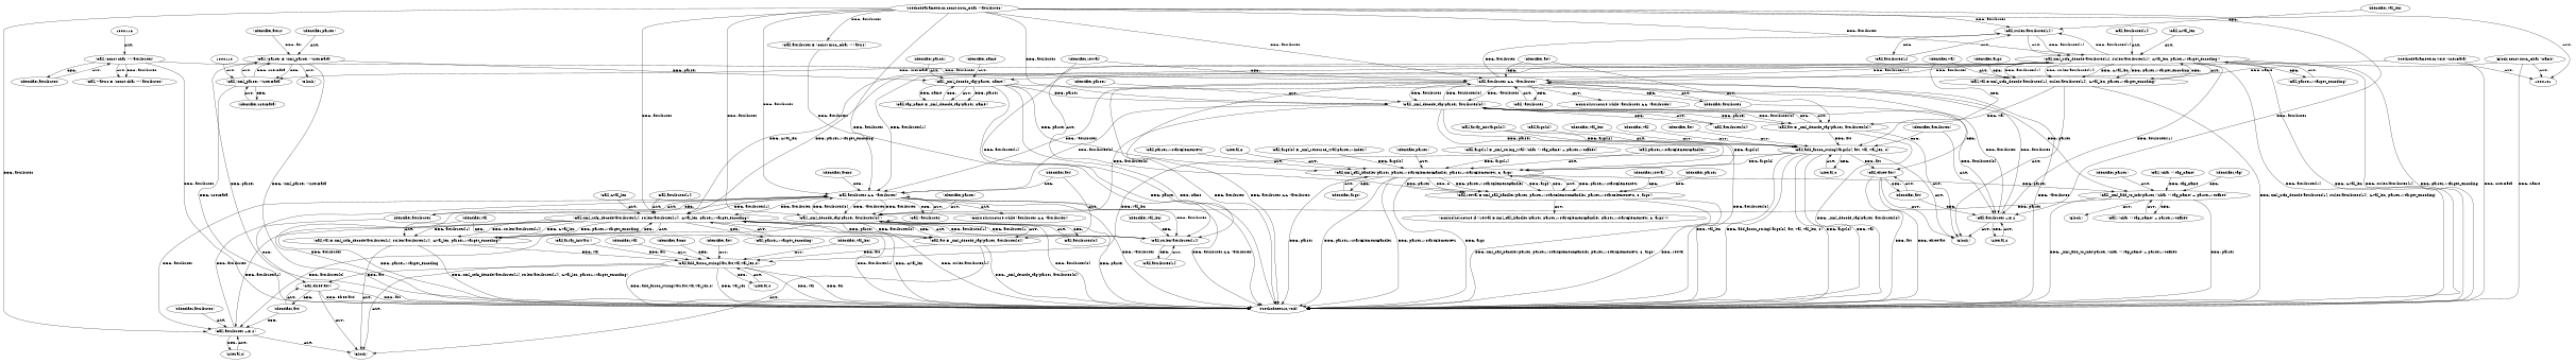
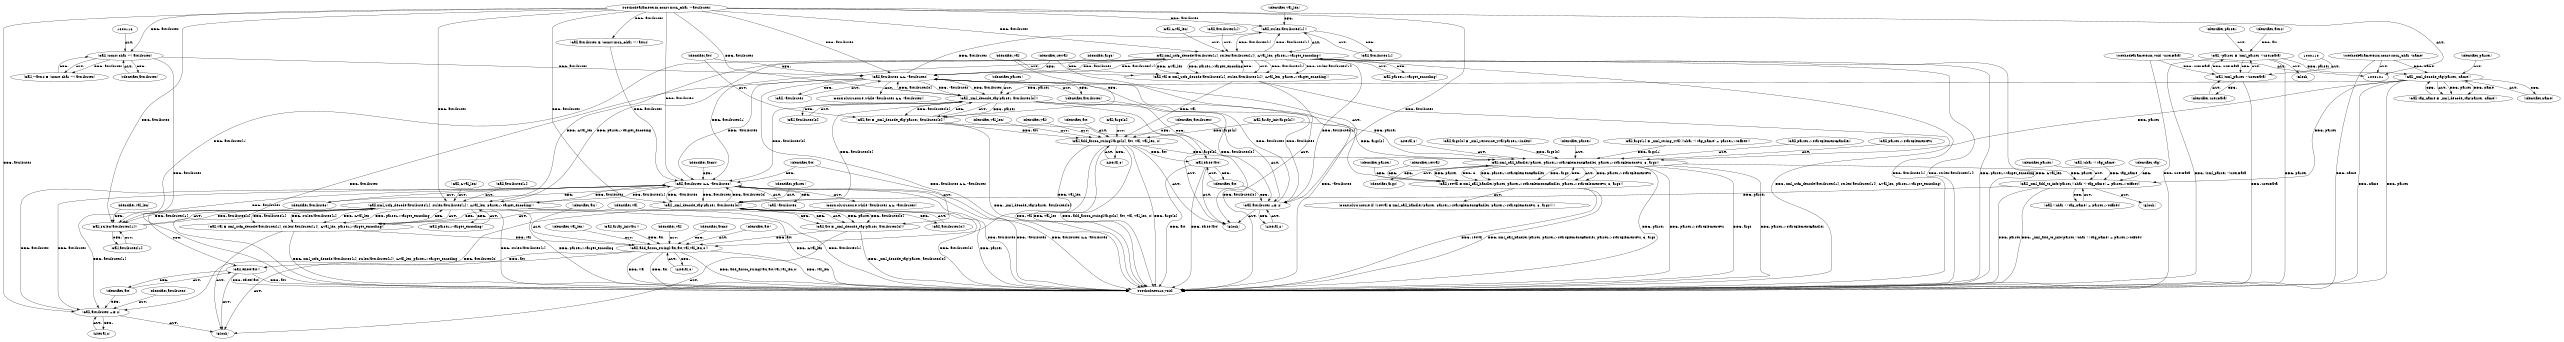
  digraph {
    n1 [label="(Call,strlen(attributes[1]))"]
    n2 [label="(Call,xml_utf8_decode(attributes[1], strlen(attributes[1]), &val_len, parser->target_encoding))"]
    n3 [label="(Call,attributes[1])"]
    n4 [label="(Call,attributes && *attributes)"]
    n5 [label="(Call,attributes += 2)"]
    n6 [label="(Call,attributes && *attributes)"]
    n7 [label="(Call,xml_utf8_decode(attributes[1], strlen(attributes[1]), &val_len, parser->target_encoding))"]
    n8 [label="(Call,strlen(attributes[1]))"]
    n9 [label="(Call,val = xml_utf8_decode(attributes[1], strlen(attributes[1]), &val_len, parser->target_encoding))"]
    n10 [label="(MethodReturn,void)"]
    n11 [label="(Call,parser->target_encoding)"]
    n12 [label="(Call,_xml_decode_tag(parser, attributes[0]))"]
    n13 [label="(Call,*attributes)"]
    n14 [label="(ControlStructure,while (attributes && *attributes))"]
    n15 [label="(Identifier,attributes)"]
    n16 [label="(Literal,2)"]
    n17 [label="(Block,)"]
    n18 [label="(Call,_xml_decode_tag(parser, attributes[0]))"]
    n19 [label="(Call,attributes += 2)"]
    n20 [label="(Identifier,attributes)"]
    n21 [label="(Call,*attributes)"]
    n22 [label="(ControlStructure,while (attributes && *attributes))"]
    n23 [label="(Call,val = xml_utf8_decode(attributes[1], strlen(attributes[1]), &val_len, parser->target_encoding))"]
    n24 [label="(Call,parser->target_encoding)"]
    n25 [label="(Call,attributes[1])"]
    n26 [label="(Call,add_assoc_stringl(args[2], att, val, val_len, 0))"]
    n27 [label="(Call,att = _xml_decode_tag(parser, attributes[0]))"]
    n28 [label="(Call,xml_call_handler(parser, parser->startElementHandler, parser->startElementPtr, 3, args))"]
    n29 [label="(Call,attributes[0])"]
    n30 [label="(Call,efree(att))"]
    n31 [label="(Call,(const char **) attributes)"]
    n32 [label="(Identifier,attributes)"]
    n33 [label="(Call,**attrs = (const char **) attributes)"]
    n34 [label="(MethodParameterIn,const XML_Char **attributes)"]
    n35 [label="(Call,attributes = (const XML_Char **) attrs)"]
    1000101
    n37 [label="(Call,att = _xml_decode_tag(parser, attributes[0]))"]
    n38 [label="(Call,attributes[0])"]
    n39 [label="(Block,)"]
    n40 [label="(Literal,2)"]
    n41 [label="(Call,_xml_add_to_info(parser,((char *) tag_name) + parser->toffset))"]
    n42 [label="(Call,retval = xml_call_handler(parser, parser->startElementHandler, parser->startElementPtr, 3, args))"]
    n43 [label="(Identifier,args)"]
    n44 [label="(Call,_xml_decode_tag(parser, name))"]
    n45 [label="(Call,tag_name = _xml_decode_tag(parser, name))"]
    n46 [label="(Identifier,name)"]
    n47 [label="(Call,((char *) tag_name) + parser->toffset)"]
    n48 [label="(Block,)"]
    n49 [label="(Call,*parser = (xml_parser *)userData)"]
    n50 [label="(Call,(xml_parser *)userData)"]
    n51 [label="(Block,)"]
    n52 [label="(Identifier,userData)"]
    n53 [label="(MethodParameterIn,void *userData)"]
-   n54 [label="(Block,const XML_Char *name)"]
+   n54 [label="(MethodParameterIn,const XML_Char *name)"]
    n55 [label="(Call,add_assoc_stringl(atr,att,val,val_len,0))"]
    n56 [label="(Literal,0)"]
    n57 [label="(Identifier,att)"]
    n58 [label="(Call,efree(att))"]
    n59 [label="(Literal,0)"]
    n60 [label="(ControlStructure,if ((retval = xml_call_handler(parser, parser->startElementHandler, parser->startElementPtr, 3, args))))"]
    n61 [label="(Identifier,att)"]
    n62 [label="(Identifier,parser)"]
    n63 [label="(Identifier,args)"]
    n64 [label="(Identifier,attrs)"]
    n65 [label="(Identifier,parser)"]
    n66 [label="(Identifier,att)"]
    n67 [label="(Identifier,att)"]
    n68 [label="(Identifier,att)"]
    n69 [label="(Call,parser->startElementPtr)"]
    n70 [label="(Identifier,parser)"]
    n71 [label="(Identifier,val_len)"]
    n72 [label="(Identifier,retval)"]
    n73 [label="(Identifier,attributes)"]
    n74 [label="(Identifier,retval)"]
    n75 [label="(Call,(char *) tag_name)"]
    n76 [label="(Identifier,parser)"]
    n77 [label="(Call,attributes[1])"]
    n78 [label="(Call,array_init(args[2]))"]
    n79 [label="(Identifier,att)"]
    n80 [label="(Call,&val_len)"]
    n81 [label="(Literal,3)"]
    n82 [label="(Identifier,parser)"]
    n83 [label="(Call,args[0] = _xml_resource_zval(parser->index))"]
    n84 [label="(Identifier,val_len)"]
    n85 [label="(Identifier,val)"]
    n86 [label="(Identifier,tag)"]
+   n87 [label="(Identifier,atr)"]
    n88 [label="(Call,args[2])"]
    n89 [label="(Call,&val_len)"]
    n90 [label="(Identifier,val)"]
    n91 [label="(Identifier,atcnt)"]
    n92 [label="(Call,attributes[1])"]
    n93 [label="(Identifier,parser)"]
    n94 [label="(Identifier,val_len)"]
    n95 [label="(Identifier,val)"]
    n96 [label="(Identifier,val_len)"]
    n97 [label="(Identifier,attributes)"]
    n98 [label="(Call,array_init(atr))"]
    n99 [label="(Call,args[1] = _xml_string_zval(((char *) tag_name) + parser->toffset))"]
    n100 [label="(Identifier,val)"]
    n101 [label="(Identifier,atcnt)"]
    n102 [label="(Call,parser->startElementHandler)"]
    n103 [label="(Identifier,parser)"]
    1000116
    1000110
    n1 -> n2 [label="AST: "]
    n1 -> n2 [label="DDG: attributes[1]"]
    n1 -> n3 [label="CFG: "]
    n2 -> n1 [label="DDG: attributes[1]"]
    n2 -> n4 [label="DDG: attributes[1]"]
    n2 -> n5 [label="DDG: attributes[1]"]
    n2 -> n6 [label="DDG: attributes[1]"]
    n2 -> n7 [label="DDG: &val_len"]
    n2 -> n7 [label="DDG: parser->target_encoding"]
    n2 -> n8 [label="DDG: attributes[1]"]
    n2 -> n9 [label="AST: "]
    n2 -> n9 [label="DDG: attributes[1]"]
    n2 -> n9 [label="DDG: strlen(attributes[1])"]
    n2 -> n9 [label="DDG: &val_len"]
    n2 -> n9 [label="DDG: parser->target_encoding"]
    n2 -> n10 [label="DDG: strlen(attributes[1])"]
    n2 -> n10 [label="DDG: parser->target_encoding"]
    n2 -> n10 [label="DDG: attributes[1]"]
    n2 -> n10 [label="DDG: &val_len"]
    n2 -> n11 [label="CFG: "]
    n3 -> n1 [label="AST: "]
    n4 -> n1 [label="DDG: attributes"]
    n4 -> n2 [label="DDG: attributes"]
    n4 -> n5 [label="DDG: attributes"]
    n4 -> n6 [label="DDG: *attributes"]
    n4 -> n10 [label="DDG: *attributes"]
    n4 -> n10 [label="DDG: attributes"]
    n4 -> n10 [label="DDG: attributes && *attributes"]
    n4 -> n12 [label="DDG: *attributes"]
    n4 -> n12 [label="DDG: attributes"]
    n4 -> n13 [label="CFG: "]
    n4 -> n14 [label="AST: "]
    n4 -> n15 [label="CFG: "]
    n5 -> n4 [label="DDG: attributes"]
    n5 -> n16 [label="CFG: "]
    n5 -> n17 [label="AST: "]
    n6 -> n7 [label="DDG: attributes"]
    n6 -> n8 [label="DDG: attributes"]
    n6 -> n10 [label="DDG: *attributes"]
    n6 -> n10 [label="DDG: attributes && *attributes"]
    n6 -> n10 [label="DDG: attributes"]
    n6 -> n18 [label="DDG: *attributes"]
    n6 -> n18 [label="DDG: attributes"]
    n6 -> n19 [label="DDG: attributes"]
    n6 -> n20 [label="CFG: "]
    n6 -> n21 [label="CFG: "]
    n6 -> n22 [label="AST: "]
    n7 -> n6 [label="DDG: attributes[1]"]
    n7 -> n8 [label="DDG: attributes[1]"]
    n7 -> n10 [label="DDG: parser->target_encoding"]
    n7 -> n10 [label="DDG: &val_len"]
    n7 -> n10 [label="DDG: attributes[1]"]
    n7 -> n10 [label="DDG: strlen(attributes[1])"]
    n7 -> n19 [label="DDG: attributes[1]"]
    n7 -> n23 [label="AST: "]
    n7 -> n23 [label="DDG: attributes[1]"]
    n7 -> n23 [label="DDG: strlen(attributes[1])"]
    n7 -> n23 [label="DDG: &val_len"]
    n7 -> n23 [label="DDG: parser->target_encoding"]
    n7 -> n24 [label="CFG: "]
    n8 -> n7 [label="AST: "]
    n8 -> n7 [label="DDG: attributes[1]"]
    n8 -> n25 [label="CFG: "]
    n9 -> n2 [label="CFG: "]
    n9 -> n10 [label="DDG: xml_utf8_decode(attributes[1], strlen(attributes[1]), &val_len, parser->target_encoding)"]
    n9 -> n17 [label="AST: "]
    n9 -> n26 [label="DDG: val"]
    n11 -> n2 [label="AST: "]
    n12 -> n4 [label="DDG: attributes[0]"]
    n12 -> n5 [label="DDG: attributes[0]"]
    n12 -> n6 [label="DDG: attributes[0]"]
    n12 -> n10 [label="DDG: attributes[0]"]
    n12 -> n18 [label="DDG: attributes[0]"]
    n12 -> n27 [label="AST: "]
    n12 -> n27 [label="DDG: parser"]
    n12 -> n27 [label="DDG: attributes[0]"]
    n12 -> n28 [label="DDG: parser"]
    n12 -> n29 [label="CFG: "]
    n13 -> n4 [label="AST: "]
    n15 -> n4 [label="AST: "]
    n15 -> n30 [label="CFG: "]
    n16 -> n5 [label="AST: "]
    n18 -> n6 [label="DDG: attributes[0]"]
    n18 -> n10 [label="DDG: attributes[0]"]
    n18 -> n10 [label="DDG: parser"]
    n18 -> n19 [label="DDG: attributes[0]"]
    n18 -> n37 [label="AST: "]
    n18 -> n37 [label="DDG: parser"]
    n18 -> n37 [label="DDG: attributes[0]"]
    n18 -> n38 [label="CFG: "]
    n19 -> n6 [label="DDG: attributes"]
    n19 -> n39 [label="AST: "]
    n19 -> n40 [label="CFG: "]
    n20 -> n6 [label="AST: "]
    n20 -> n58 [label="CFG: "]
    n21 -> n6 [label="AST: "]
    n23 -> n7 [label="CFG: "]
    n23 -> n10 [label="DDG: xml_utf8_decode(attributes[1], strlen(attributes[1]), &val_len, parser->target_encoding)"]
    n23 -> n39 [label="AST: "]
    n23 -> n55 [label="DDG: val"]
    n24 -> n7 [label="AST: "]
    n25 -> n8 [label="AST: "]
    n26 -> n10 [label="DDG: val_len"]
    n26 -> n10 [label="DDG: add_assoc_stringl(args[2], att, val, val_len, 0)"]
    n26 -> n10 [label="DDG: args[2]"]
    n26 -> n10 [label="DDG: val"]
    n26 -> n17 [label="AST: "]
    n26 -> n28 [label="DDG: args[2]"]
    n26 -> n30 [label="DDG: att"]
    n26 -> n55 [label="DDG: val_len"]
    n26 -> n56 [label="CFG: "]
    n27 -> n10 [label="DDG: _xml_decode_tag(parser, attributes[0])"]
    n27 -> n12 [label="CFG: "]
    n27 -> n17 [label="AST: "]
    n27 -> n26 [label="DDG: att"]
    n28 -> n10 [label="DDG: parser"]
    n28 -> n10 [label="DDG: parser->startElementPtr"]
    n28 -> n10 [label="DDG: args"]
    n28 -> n10 [label="DDG: parser->startElementHandler"]
    n28 -> n41 [label="DDG: parser"]
    n28 -> n42 [label="AST: "]
    n28 -> n42 [label="DDG: parser->startElementPtr"]
    n28 -> n42 [label="DDG: parser"]
    n28 -> n42 [label="DDG: 3"]
    n28 -> n42 [label="DDG: parser->startElementHandler"]
    n28 -> n42 [label="DDG: args"]
    n28 -> n43 [label="CFG: "]
    n29 -> n12 [label="AST: "]
    n30 -> n10 [label="DDG: att"]
    n30 -> n10 [label="DDG: efree(att)"]
    n30 -> n17 [label="AST: "]
    n30 -> n57 [label="CFG: "]
    n31 -> n4 [label="DDG: attributes"]
    n31 -> n10 [label="DDG: attributes"]
    n31 -> n32 [label="CFG: "]
    n31 -> n33 [label="AST: "]
    n31 -> n33 [label="DDG: attributes"]
    n32 -> n31 [label="AST: "]
+   n33 -> n31 [label="CFG: "]
    n34 -> n1 [label="DDG: attributes"]
    n34 -> n2 [label="DDG: attributes"]
    n34 -> n4 [label="DDG: attributes"]
    n34 -> n5 [label="DDG: attributes"]
    n34 -> n6 [label="DDG: attributes"]
    n34 -> n7 [label="DDG: attributes"]
    n34 -> n8 [label="DDG: attributes"]
    n34 -> n12 [label="DDG: attributes"]
    n34 -> n18 [label="DDG: attributes"]
    n34 -> n19 [label="DDG: attributes"]
+   n34 -> n31 [label="DDG: attributes"]
    n34 -> n35 [label="DDG: attributes"]
    n34 -> 1000101 [label="AST: "]
    n35 -> n6 [label="DDG: attributes"]
    n37 -> n10 [label="DDG: _xml_decode_tag(parser, attributes[0])"]
    n37 -> n18 [label="CFG: "]
    n37 -> n39 [label="AST: "]
    n37 -> n55 [label="DDG: att"]
    n38 -> n18 [label="AST: "]
    n40 -> n19 [label="AST: "]
    n41 -> n10 [label="DDG: _xml_add_to_info(parser,((char *) tag_name) + parser->toffset)"]
    n41 -> n10 [label="DDG: parser"]
    n41 -> n18 [label="DDG: parser"]
    n41 -> n47 [label="CFG: "]
    n41 -> n48 [label="AST: "]
    n42 -> n10 [label="DDG: retval"]
    n42 -> n10 [label="DDG: xml_call_handler(parser, parser->startElementHandler, parser->startElementPtr, 3, args)"]
    n42 -> n28 [label="CFG: "]
    n42 -> n60 [label="AST: "]
    n43 -> n28 [label="AST: "]
    n44 -> n10 [label="DDG: parser"]
    n44 -> n10 [label="DDG: name"]
    n44 -> n12 [label="DDG: parser"]
    n44 -> n28 [label="DDG: parser"]
    n44 -> n41 [label="DDG: parser"]
    n44 -> n45 [label="AST: "]
    n44 -> n45 [label="DDG: parser"]
    n44 -> n45 [label="DDG: name"]
+   n44 -> n46 [label="CFG: "]
    n45 -> n44 [label="CFG: "]
    n46 -> n44 [label="AST: "]
    n47 -> n41 [label="AST: "]
    n49 -> n10 [label="DDG: parser"]
    n49 -> n10 [label="DDG: (xml_parser *)userData"]
    n49 -> n44 [label="DDG: parser"]
    n49 -> n50 [label="CFG: "]
    n49 -> n51 [label="AST: "]
    n50 -> n10 [label="DDG: userData"]
    n50 -> n49 [label="AST: "]
    n50 -> n49 [label="DDG: userData"]
    n50 -> n52 [label="CFG: "]
    n52 -> n50 [label="AST: "]
    n53 -> n10 [label="DDG: userData"]
    n53 -> 1000101 [label="AST: "]
    n53 -> n50 [label="DDG: userData"]
    n54 -> n10 [label="DDG: name"]
    n54 -> 1000101 [label="AST: "]
    n54 -> n44 [label="DDG: name"]
    n55 -> n10 [label="DDG: add_assoc_stringl(atr,att,val,val_len,0)"]
    n55 -> n10 [label="DDG: val_len"]
    n55 -> n10 [label="DDG: val"]
    n55 -> n10 [label="DDG: atr"]
    n55 -> n39 [label="AST: "]
    n55 -> n58 [label="DDG: att"]
    n55 -> n59 [label="CFG: "]
    n56 -> n26 [label="AST: "]
    n57 -> n5 [label="CFG: "]
    n57 -> n30 [label="AST: "]
    n58 -> n10 [label="DDG: att"]
    n58 -> n10 [label="DDG: efree(att)"]
    n58 -> n39 [label="AST: "]
    n58 -> n61 [label="CFG: "]
    n59 -> n55 [label="AST: "]
    n61 -> n19 [label="CFG: "]
    n61 -> n58 [label="AST: "]
    n62 -> n49 [label="AST: "]
    n63 -> n9 [label="CFG: "]
    n64 -> n49 [label="DDG: atr"]
    n65 -> n41 [label="AST: "]
    n66 -> n4 [label="CFG: "]
    n66 -> n27 [label="AST: "]
    n67 -> n6 [label="CFG: "]
    n67 -> n37 [label="AST: "]
    n68 -> n55 [label="AST: "]
    n69 -> n28 [label="AST: "]
    n70 -> n44 [label="AST: "]
    n71 -> n8 [label="CFG: "]
    n72 -> n42 [label="CFG: "]
    n73 -> n5 [label="AST: "]
    n73 -> n26 [label="CFG: "]
    n74 -> n4 [label="CFG: "]
    n74 -> n42 [label="AST: "]
    n75 -> n41 [label="DDG: tag_name"]
    n76 -> n12 [label="AST: "]
    n77 -> n7 [label="AST: "]
    n78 -> n26 [label="DDG: args[2]"]
    n78 -> n28 [label="DDG: args[2]"]
    n79 -> n26 [label="AST: "]
    n80 -> n7 [label="AST: "]
    n81 -> n28 [label="AST: "]
    n82 -> n18 [label="AST: "]
    n83 -> n28 [label="DDG: args[0]"]
    n84 -> n1 [label="CFG: "]
    n85 -> n23 [label="AST: "]
    n85 -> n37 [label="CFG: "]
    n86 -> n41 [label="CFG: "]
+   n87 -> n23 [label="CFG: "]
+   n87 -> n55 [label="AST: "]
    n88 -> n26 [label="AST: "]
    n89 -> n2 [label="AST: "]
    n90 -> n9 [label="AST: "]
    n90 -> n27 [label="CFG: "]
    n91 -> n6 [label="CFG: "]
    n92 -> n2 [label="AST: "]
    n93 -> n28 [label="AST: "]
    n94 -> n26 [label="AST: "]
    n95 -> n26 [label="AST: "]
    n96 -> n55 [label="AST: "]
    n97 -> n19 [label="AST: "]
    n98 -> n55 [label="DDG: atr"]
    n99 -> n28 [label="DDG: args[1]"]
    n100 -> n55 [label="AST: "]
    n101 -> n55 [label="CFG: "]
    n102 -> n28 [label="AST: "]
    n103 -> n42 [label="CFG: "]
    1000116 -> n31 [label="AST: "]
    1000110 -> n50 [label="AST: "]
  }
